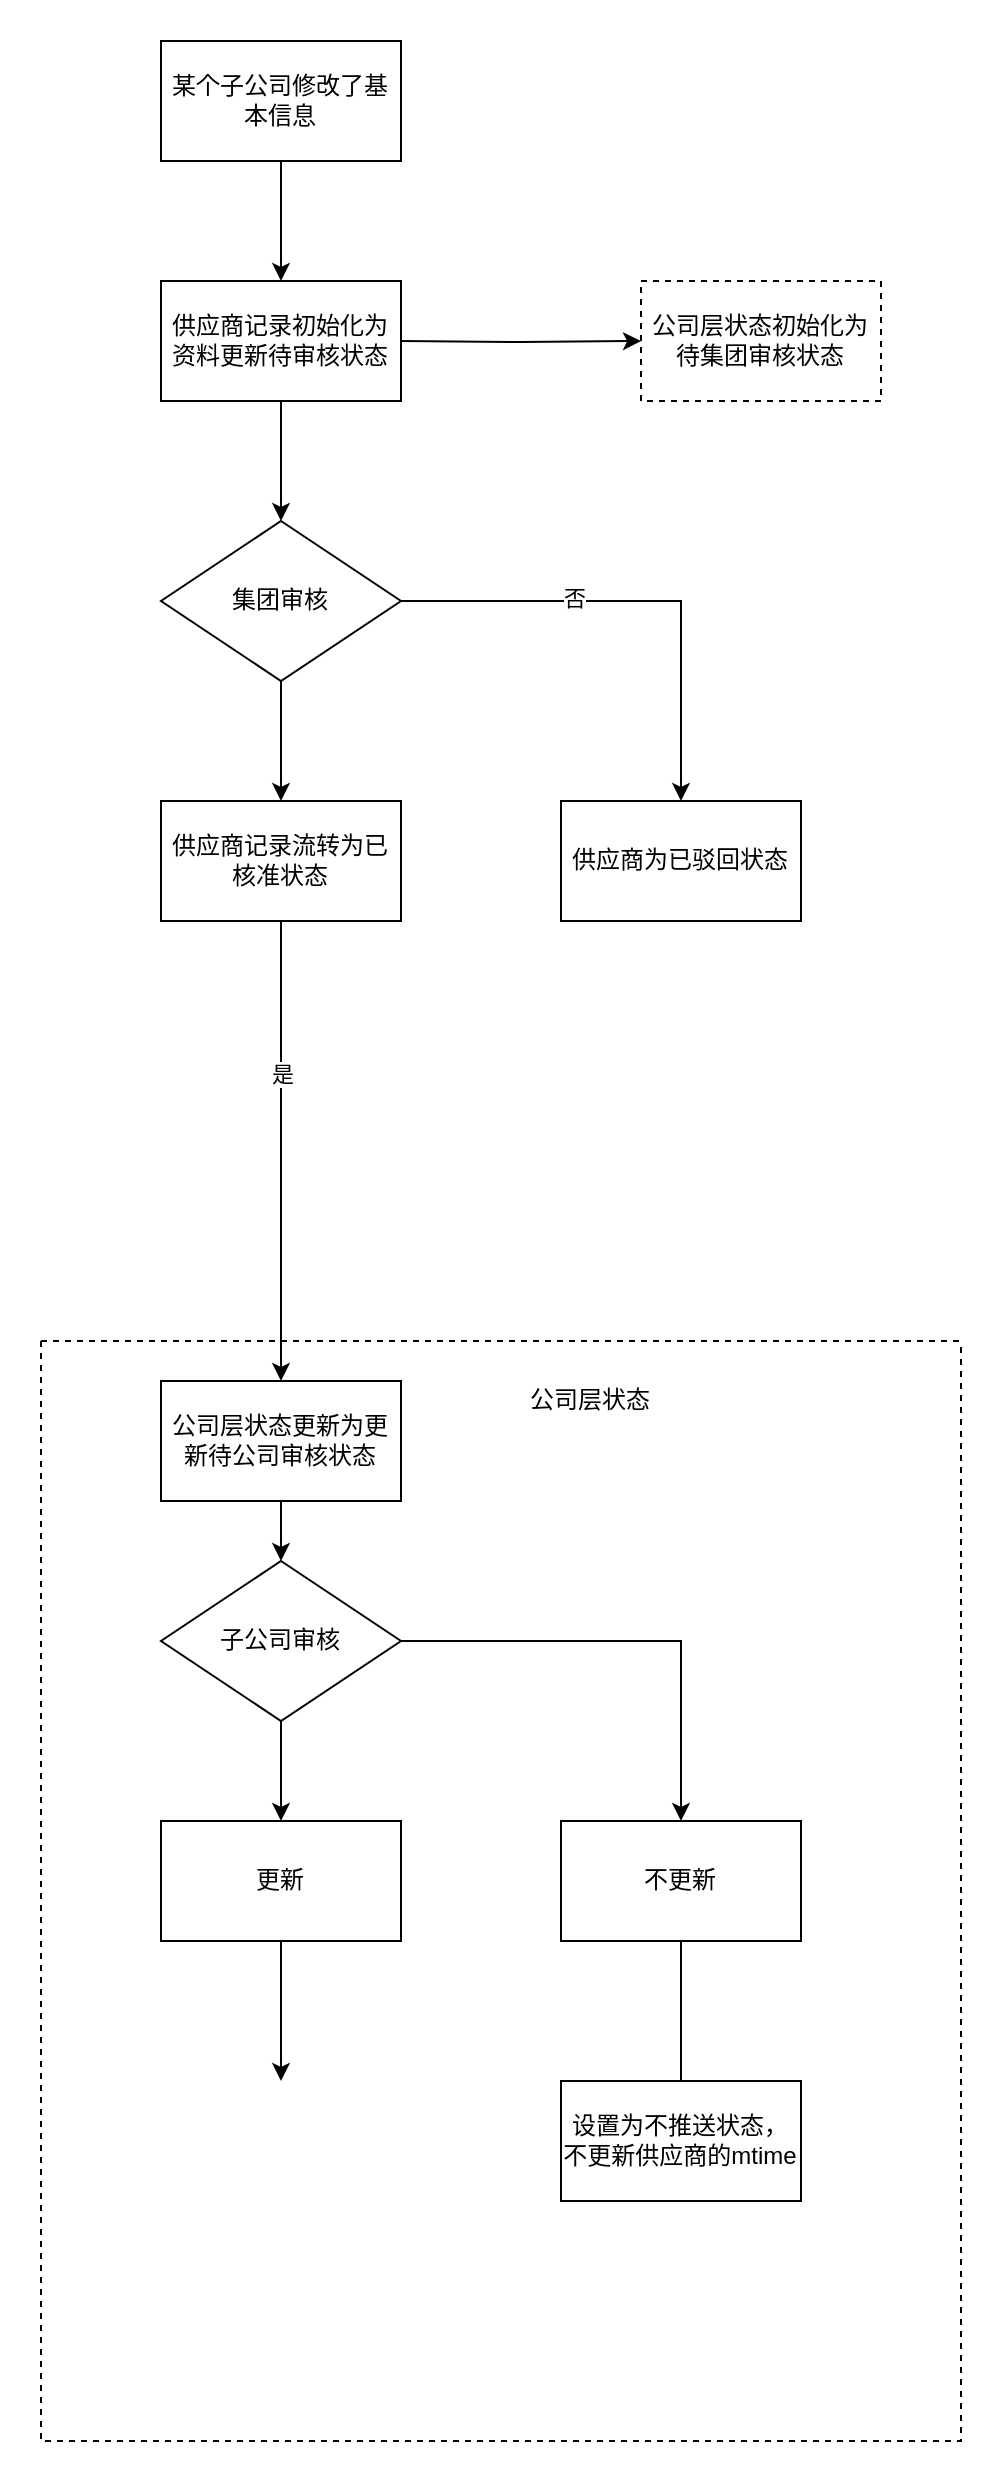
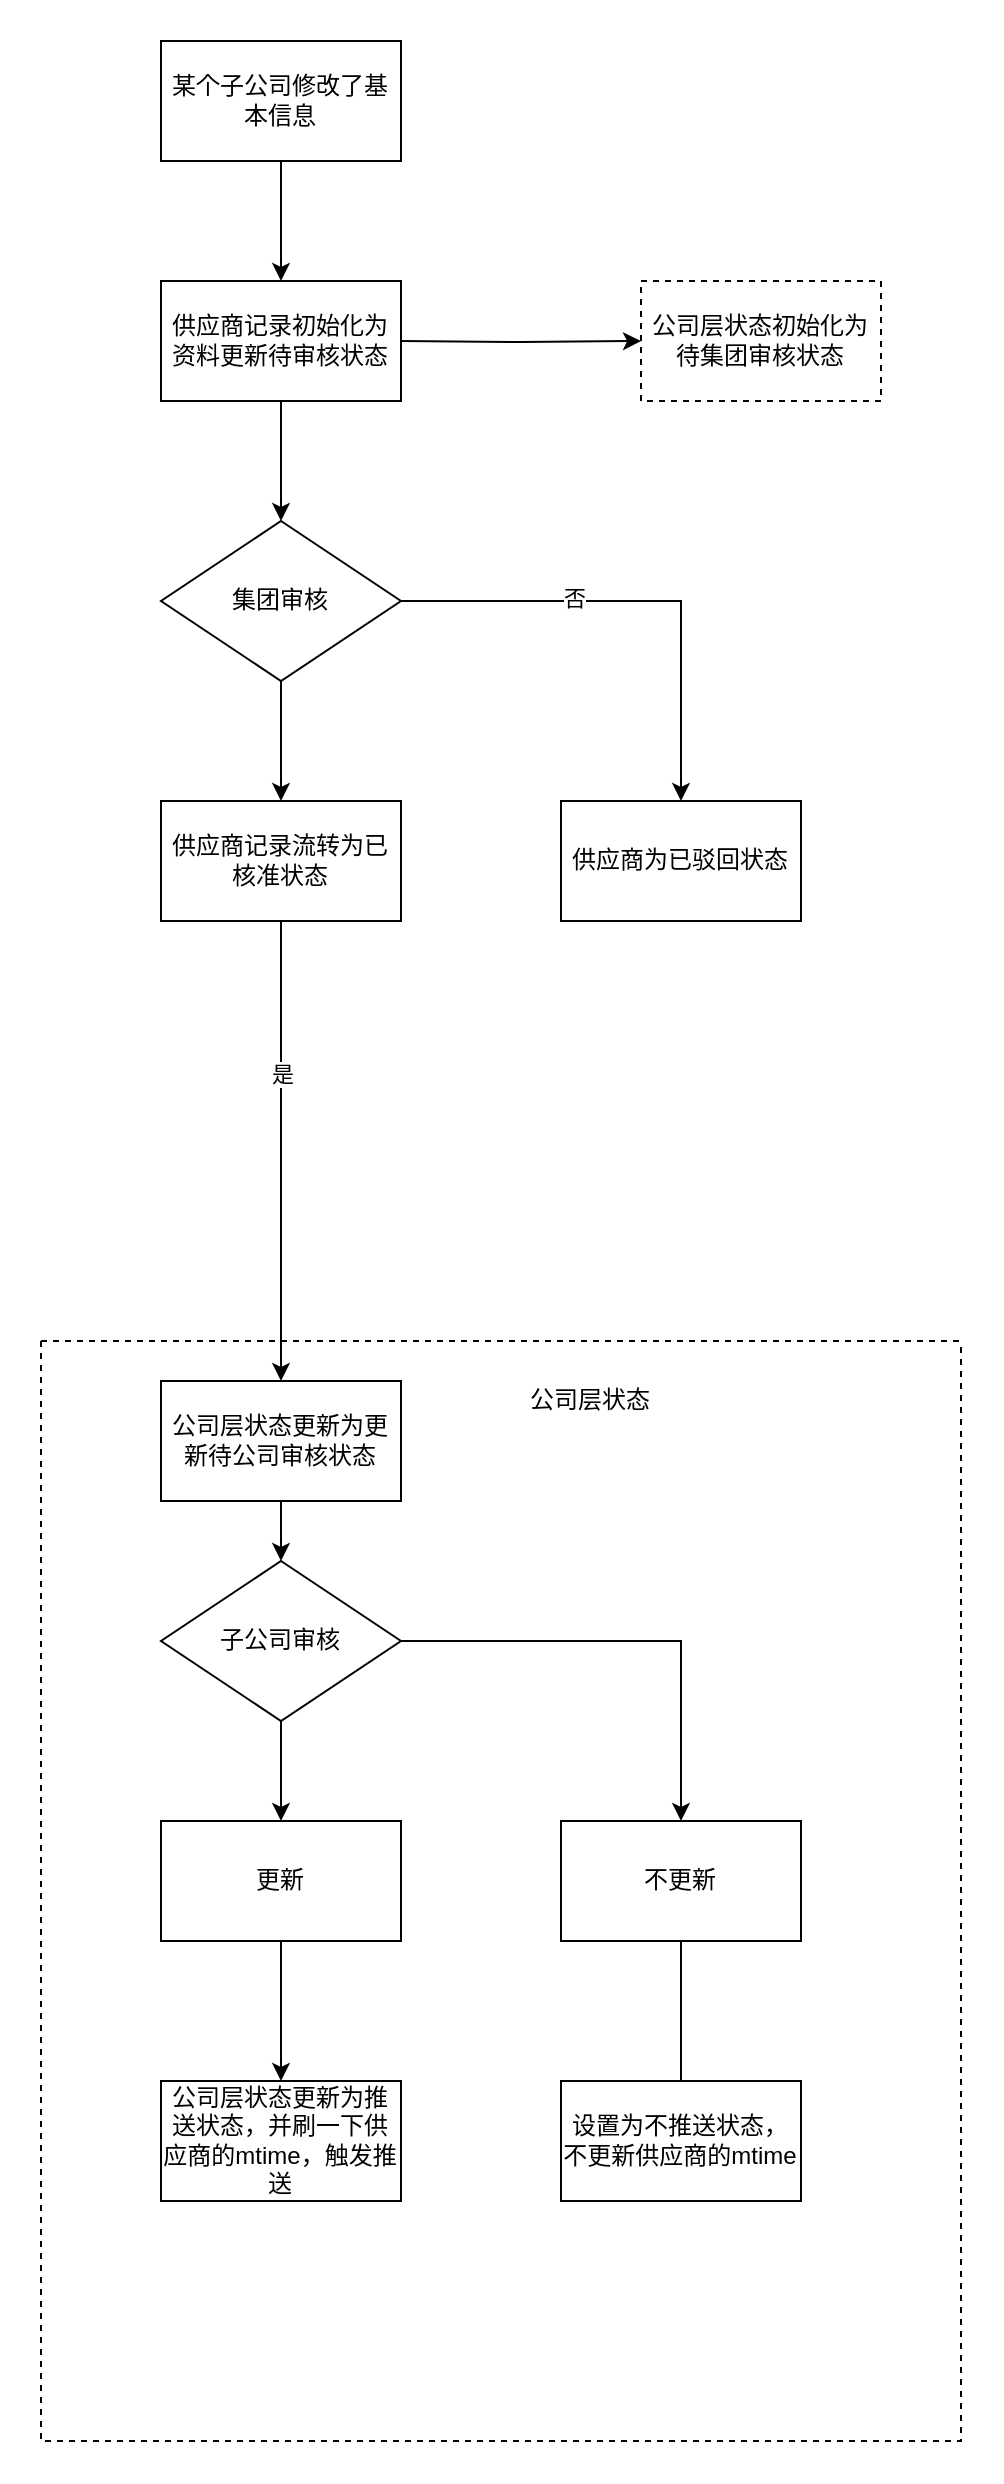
  <mxCell id="0" />
  <mxCell id="1" parent="0" />
  <mxCell id="2" value="" style="edgeStyle=orthogonalEdgeStyle;rounded=0;orthogonalLoop=1;jettySize=auto;html=1;" parent="1" source="3" target="5" edge="1"><mxGeometry relative="1" as="geometry" /></mxCell>
  <mxCell id="3" value="某个子公司修改了基本信息" style="rounded=0;whiteSpace=wrap;html=1;" parent="1" vertex="1"><mxGeometry x="80" y="20" width="120" height="60" as="geometry" /></mxCell>
  <mxCell id="4" value="" style="edgeStyle=orthogonalEdgeStyle;rounded=0;orthogonalLoop=1;jettySize=auto;html=1;" parent="1" source="5" target="9" edge="1"><mxGeometry relative="1" as="geometry" /></mxCell>
  <mxCell id="5" value="供应商记录初始化为资料更新待审核状态" style="rounded=0;whiteSpace=wrap;html=1;" parent="1" vertex="1"><mxGeometry x="80" y="140" width="120" height="60" as="geometry" /></mxCell>
  <mxCell id="6" value="" style="edgeStyle=orthogonalEdgeStyle;rounded=0;orthogonalLoop=1;jettySize=auto;html=1;" parent="1" source="9" target="12" edge="1"><mxGeometry relative="1" as="geometry" /></mxCell>
  <mxCell id="7" style="edgeStyle=orthogonalEdgeStyle;rounded=0;orthogonalLoop=1;jettySize=auto;html=1;entryX=0.5;entryY=0;entryDx=0;entryDy=0;" parent="1" source="9" target="26" edge="1"><mxGeometry relative="1" as="geometry" /></mxCell>
  <mxCell id="8" value="否" style="edgeLabel;html=1;align=center;verticalAlign=middle;resizable=0;points=[];" parent="7" vertex="1" connectable="0"><mxGeometry x="-0.283" y="2" relative="1" as="geometry"><mxPoint as="offset" /></mxGeometry></mxCell>
  <mxCell id="9" value="集团审核" style="rhombus;whiteSpace=wrap;html=1;" parent="1" vertex="1"><mxGeometry x="80" y="260" width="120" height="80" as="geometry" /></mxCell>
  <mxCell id="10" style="edgeStyle=orthogonalEdgeStyle;rounded=0;orthogonalLoop=1;jettySize=auto;html=1;" parent="1" source="12" target="20" edge="1"><mxGeometry relative="1" as="geometry" /></mxCell>
  <mxCell id="11" value="是" style="edgeLabel;html=1;align=center;verticalAlign=middle;resizable=0;points=[];" parent="10" vertex="1" connectable="0"><mxGeometry x="-0.339" relative="1" as="geometry"><mxPoint as="offset" /></mxGeometry></mxCell>
  <mxCell id="12" value="供应商记录流转为已核准状态" style="rounded=0;whiteSpace=wrap;html=1;" parent="1" vertex="1"><mxGeometry x="80" y="400" width="120" height="60" as="geometry" /></mxCell>
  <mxCell id="13" value="" style="swimlane;startSize=0;dashed=1;fillColor=none;gradientColor=none;" parent="1" vertex="1"><mxGeometry x="20" y="670" width="460" height="550" as="geometry" /></mxCell>
  <mxCell id="14" style="edgeStyle=orthogonalEdgeStyle;rounded=0;orthogonalLoop=1;jettySize=auto;html=1;entryX=0.5;entryY=0;entryDx=0;entryDy=0;" parent="13" source="16" target="18" edge="1"><mxGeometry relative="1" as="geometry" /></mxCell>
  <mxCell id="15" style="edgeStyle=orthogonalEdgeStyle;rounded=0;orthogonalLoop=1;jettySize=auto;html=1;entryX=0.5;entryY=0;entryDx=0;entryDy=0;" parent="13" source="16" target="22" edge="1"><mxGeometry relative="1" as="geometry" /></mxCell>
  <mxCell id="16" value="子公司审核" style="rhombus;whiteSpace=wrap;html=1;fillColor=none;" parent="13" vertex="1"><mxGeometry x="60" y="110" width="120" height="80" as="geometry" /></mxCell>
  <mxCell id="17" style="edgeStyle=orthogonalEdgeStyle;rounded=0;orthogonalLoop=1;jettySize=auto;html=1;entryX=0.5;entryY=0;entryDx=0;entryDy=0;" parent="13" source="18" edge="1"><mxGeometry relative="1" as="geometry"><mxPoint x="120" y="370" as="targetPoint" /></mxGeometry></mxCell>
  <mxCell id="18" value="更新" style="rounded=0;whiteSpace=wrap;html=1;" parent="13" vertex="1"><mxGeometry x="60" y="240" width="120" height="60" as="geometry" /></mxCell>
  <mxCell id="19" style="edgeStyle=orthogonalEdgeStyle;rounded=0;orthogonalLoop=1;jettySize=auto;html=1;entryX=0.5;entryY=0;entryDx=0;entryDy=0;" parent="13" source="20" target="16" edge="1"><mxGeometry relative="1" as="geometry" /></mxCell>
  <mxCell id="20" value="公司层状态更新为更新待公司审核状态" style="rounded=0;whiteSpace=wrap;html=1;" parent="13" vertex="1"><mxGeometry x="60" y="20" width="120" height="60" as="geometry" /></mxCell>
  <mxCell id="21" style="edgeStyle=orthogonalEdgeStyle;rounded=0;orthogonalLoop=1;jettySize=auto;html=1;entryX=0.5;entryY=0;entryDx=0;entryDy=0;endArrow=none;" edge="1" parent="13" source="22" target="25"><mxGeometry relative="1" as="geometry" /></mxCell>
  <mxCell id="22" value="不更新" style="rounded=0;whiteSpace=wrap;html=1;fillColor=none;gradientColor=none;" parent="13" vertex="1"><mxGeometry x="260" y="240" width="120" height="60" as="geometry" /></mxCell>
  <mxCell id="23" value="公司层状态" style="text;html=1;strokeColor=none;fillColor=none;align=center;verticalAlign=middle;whiteSpace=wrap;rounded=0;" parent="13" vertex="1"><mxGeometry x="190" y="20" width="170" height="20" as="geometry" /></mxCell>
+ <mxCell id="24" value="公司层状态更新为推送状态，并刷一下供应商的mtime，触发推送" style="rounded=0;whiteSpace=wrap;html=1;" vertex="1" parent="13"><mxGeometry x="60" y="370" width="120" height="60" as="geometry" /></mxCell>
  <mxCell id="25" value="设置为不推送状态，不更新供应商的mtime" style="rounded=0;whiteSpace=wrap;html=1;" vertex="1" parent="13"><mxGeometry x="260" y="370" width="120" height="60" as="geometry" /></mxCell>
  <mxCell id="26" value="供应商为已驳回状态" style="rounded=0;whiteSpace=wrap;html=1;fillColor=none;gradientColor=none;" parent="1" vertex="1"><mxGeometry x="280" y="400" width="120" height="60" as="geometry" /></mxCell>
  <mxCell id="27" style="edgeStyle=orthogonalEdgeStyle;rounded=0;orthogonalLoop=1;jettySize=auto;html=1;entryX=0;entryY=0.5;entryDx=0;entryDy=0;" edge="1" parent="1" target="28"><mxGeometry relative="1" as="geometry"><mxPoint x="200" y="170" as="sourcePoint" /></mxGeometry></mxCell>
  <mxCell id="28" value="公司层状态初始化为待集团审核状态" style="rounded=0;whiteSpace=wrap;html=1;dashed=1;" vertex="1" parent="1"><mxGeometry x="320" y="140" width="120" height="60" as="geometry" /></mxCell>
